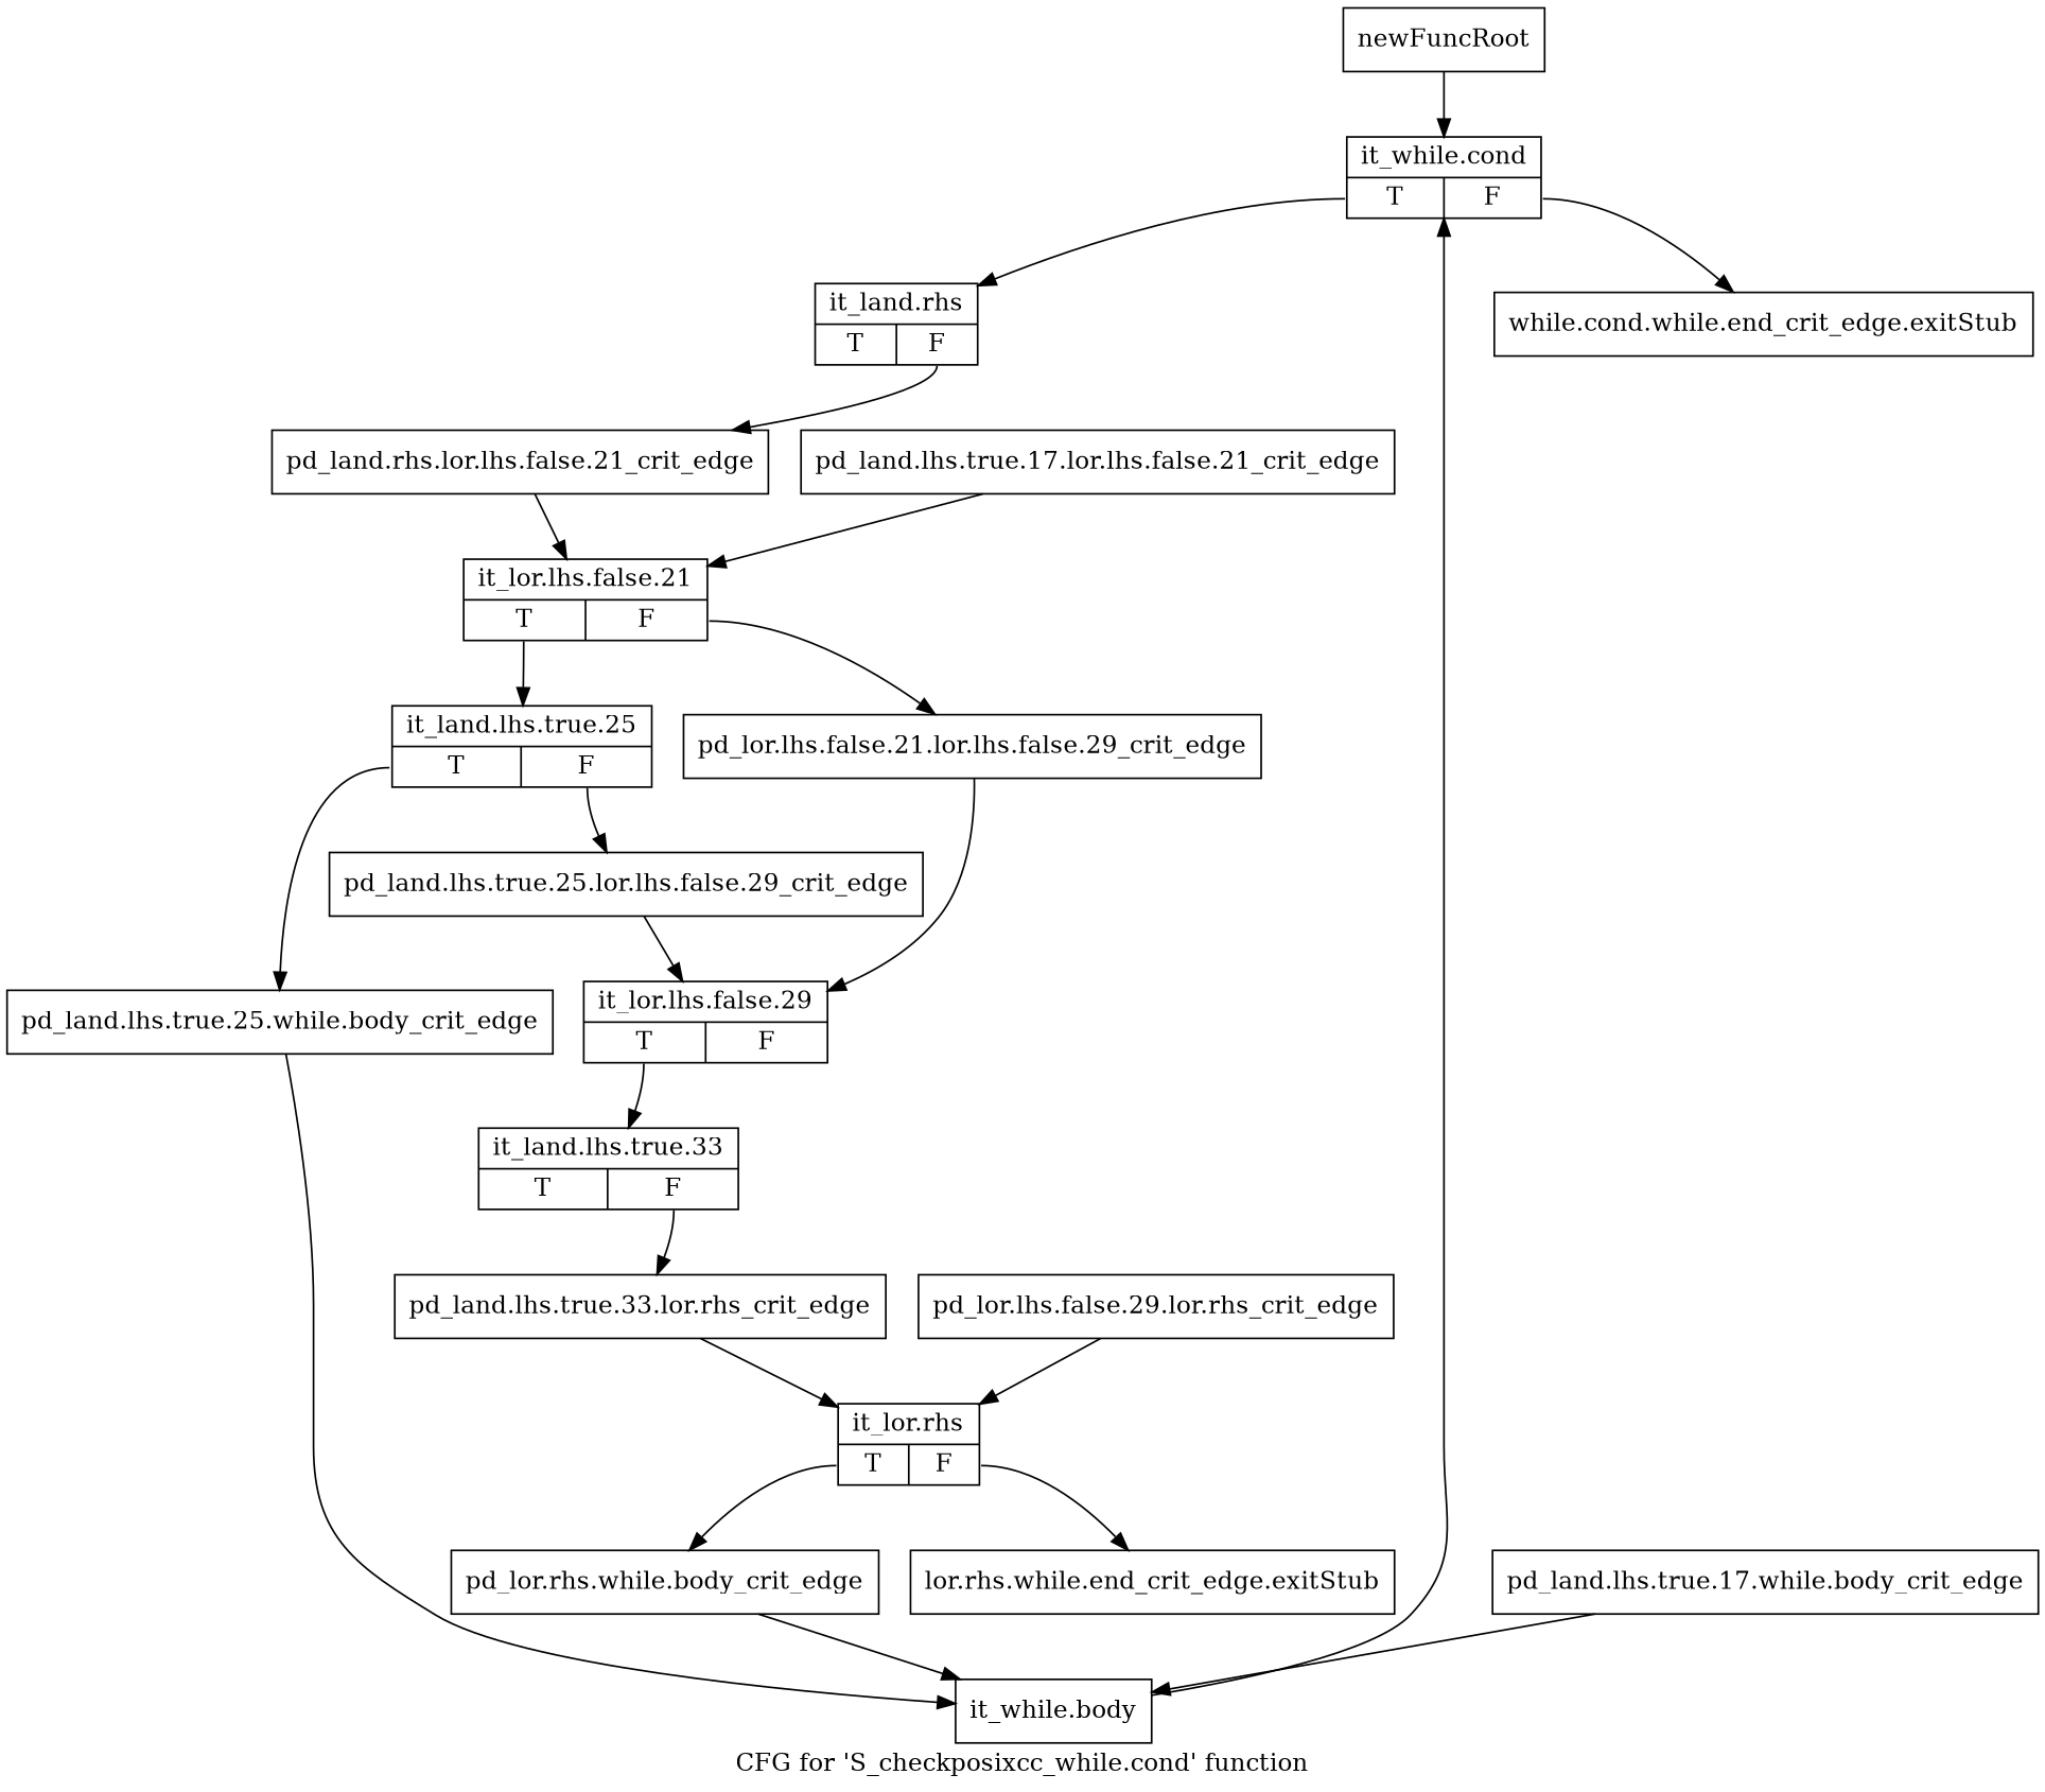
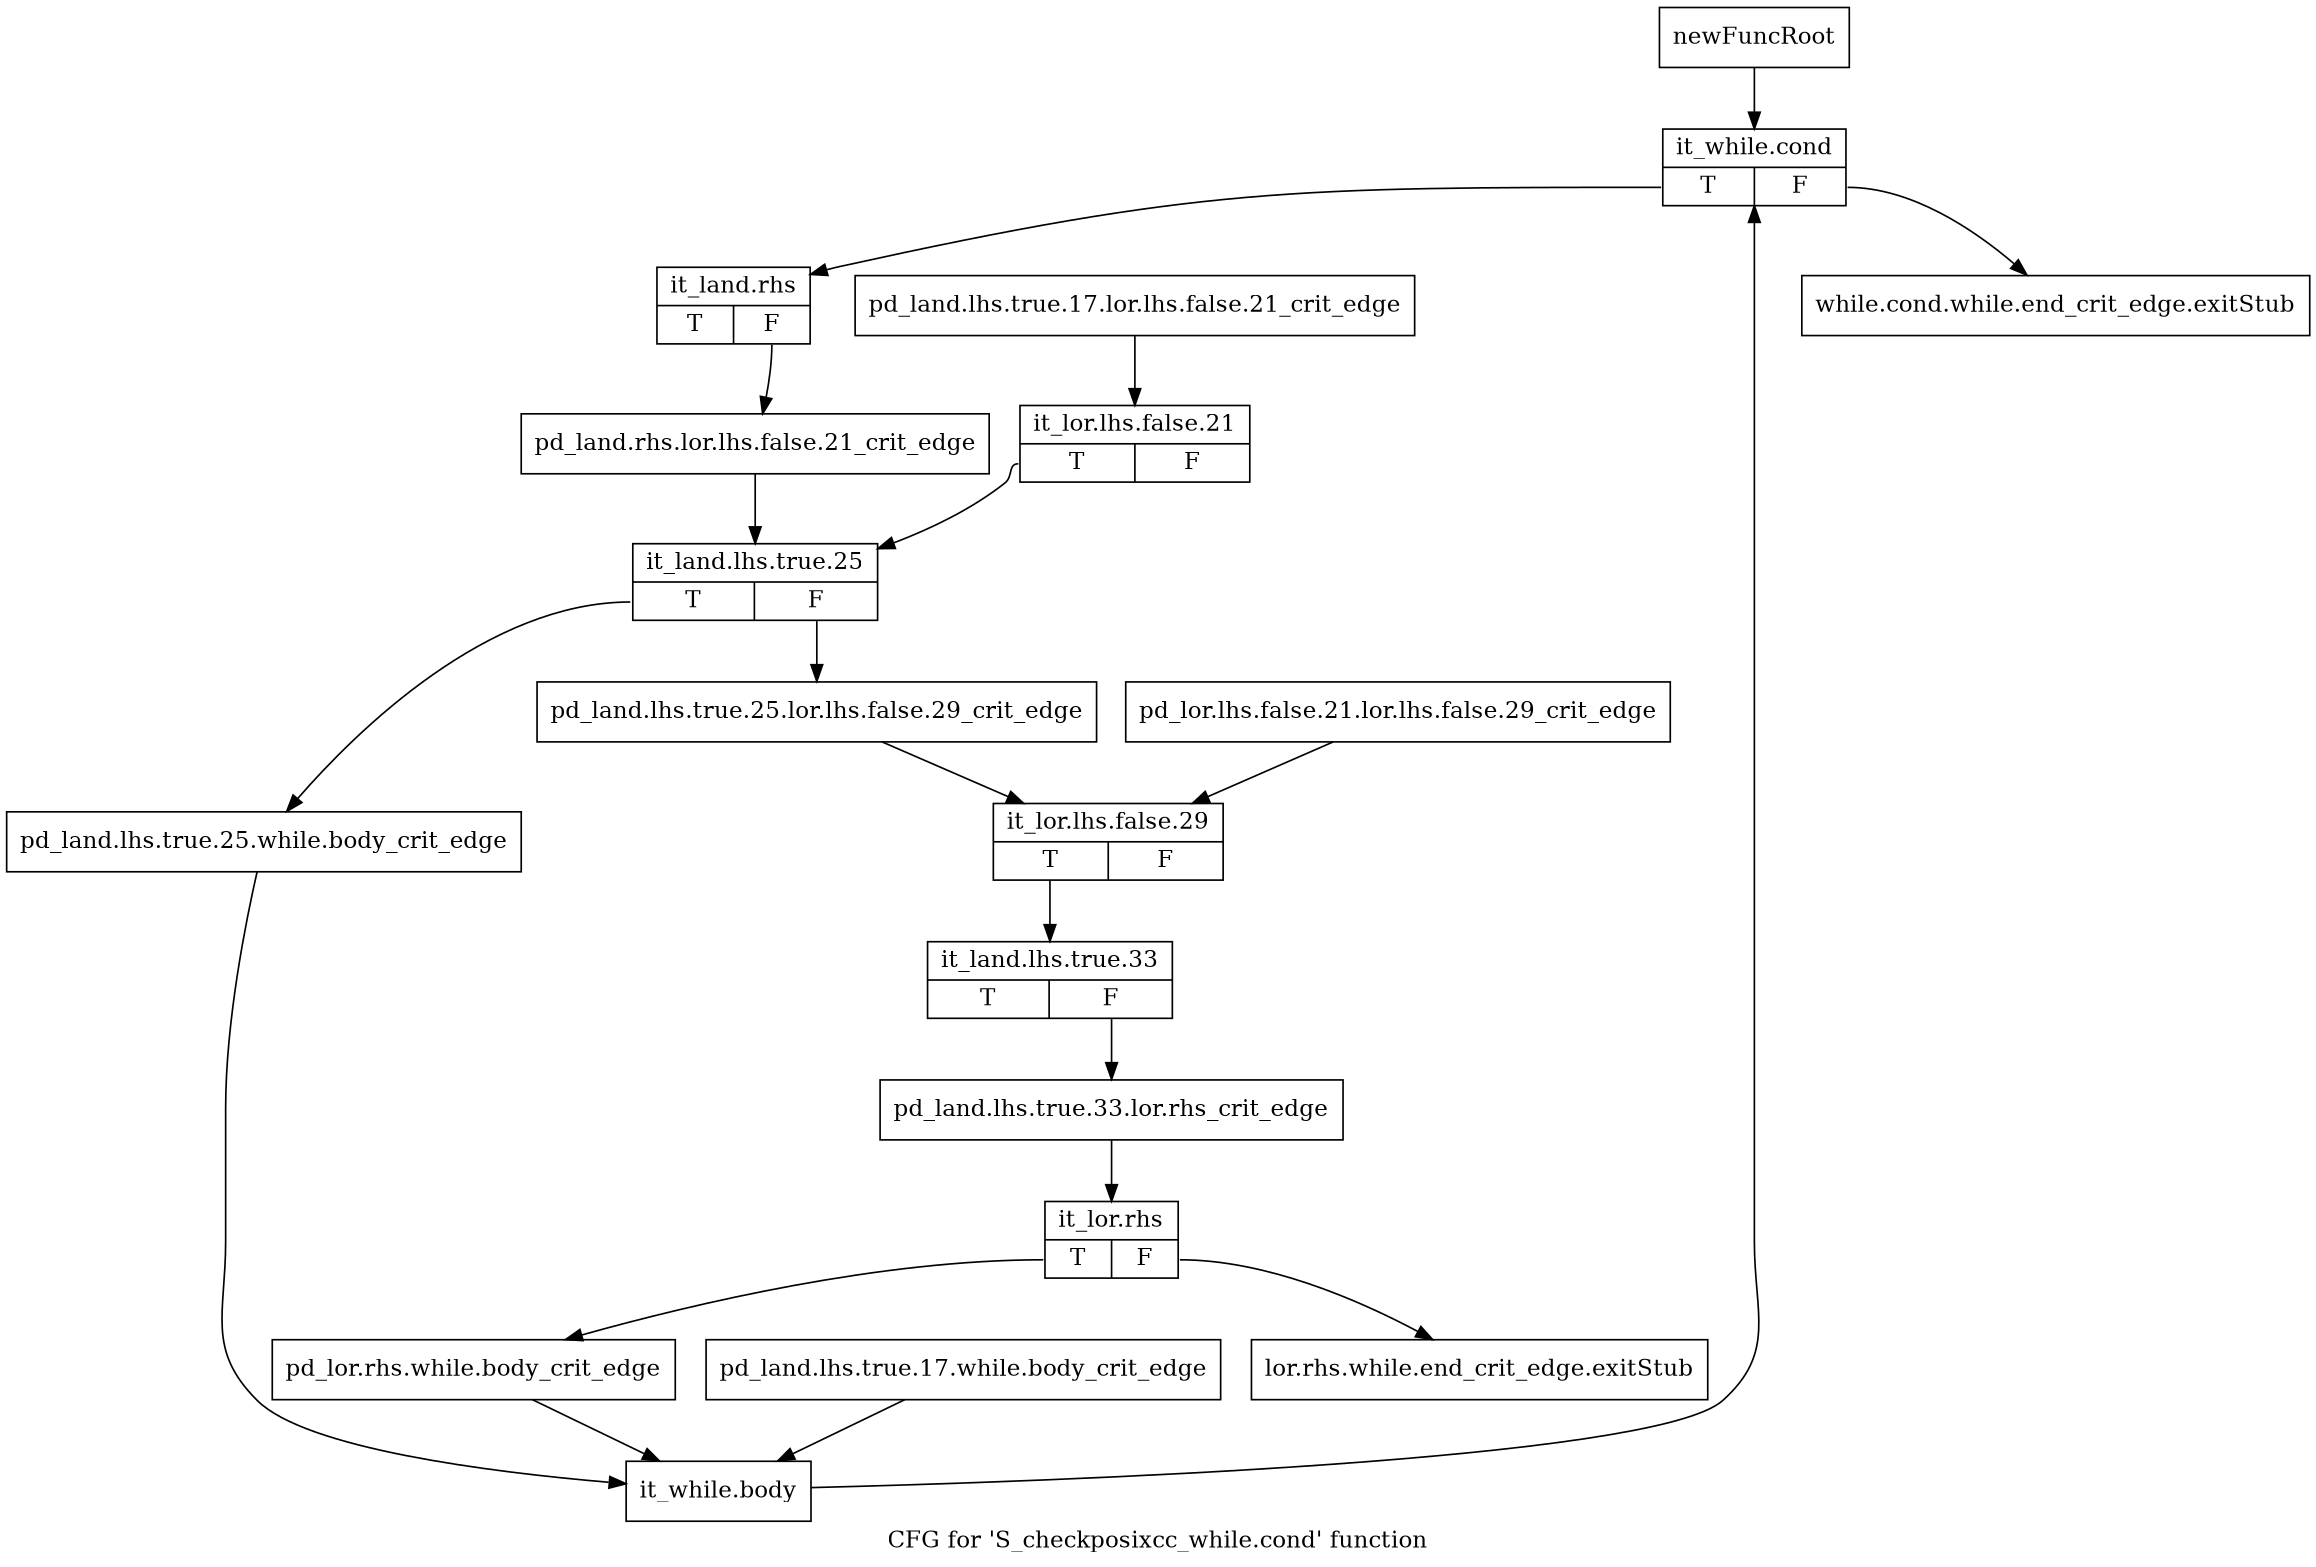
  digraph {
    label="CFG for 'S_checkposixcc_while.cond' function"
    node [shape=record]
    n1 [label="{newFuncRoot}"]
    n2 [label="{it_while.cond|{<s0>T|<s1>F}}"]
    n3 [label="{while.cond.while.end_crit_edge.exitStub}"]
    n4 [label="{it_land.rhs|{<s0>T|<s1>F}}"]
    n5 [label="{pd_land.rhs.lor.lhs.false.21_crit_edge}"]
    n6 [label="{lor.rhs.while.end_crit_edge.exitStub}"]
    n7 [label="{it_lor.lhs.false.21|{<s0>T|<s1>F}}"]
    n8 [label="{pd_land.lhs.true.17.while.body_crit_edge}"]
    n9 [label="{it_while.body}"]
    n10 [label="{pd_land.lhs.true.17.lor.lhs.false.21_crit_edge}"]
    n11 [label="{it_land.lhs.true.25|{<s0>T|<s1>F}}"]
    n12 [label="{pd_lor.lhs.false.21.lor.lhs.false.29_crit_edge}"]
    n13 [label="{pd_land.lhs.true.25.while.body_crit_edge}"]
    n14 [label="{pd_land.lhs.true.25.lor.lhs.false.29_crit_edge}"]
    n15 [label="{it_lor.lhs.false.29|{<s0>T|<s1>F}}"]
    n16 [label="{it_land.lhs.true.33|{<s0>T|<s1>F}}"]
    n17 [label="{pd_land.lhs.true.33.lor.rhs_crit_edge}"]
-   n18 [label="{pd_lor.lhs.false.29.lor.rhs_crit_edge}"]
    n19 [label="{it_lor.rhs|{<s0>T|<s1>F}}"]
    n20 [label="{pd_lor.rhs.while.body_crit_edge}"]
    n1 -> n2
    n2 -> n3 [tailport=s1]
    n2 -> n4 [tailport=s0]
    n4 -> n5 [tailport=s1]
-   n5 -> n7
+   n5 -> n11
    n7 -> n11 [tailport=s0]
-   n7 -> n12 [tailport=s1]
    n8 -> n9
    n9 -> n2
    n10 -> n7
    n11 -> n13 [tailport=s0]
    n11 -> n14 [tailport=s1]
    n12 -> n15
    n13 -> n9
    n14 -> n15
    n15 -> n16 [tailport=s0]
    n16 -> n17 [tailport=s1]
    n17 -> n19
-   n18 -> n19
    n19 -> n6 [tailport=s1]
    n19 -> n20 [tailport=s0]
    n20 -> n9
  }
